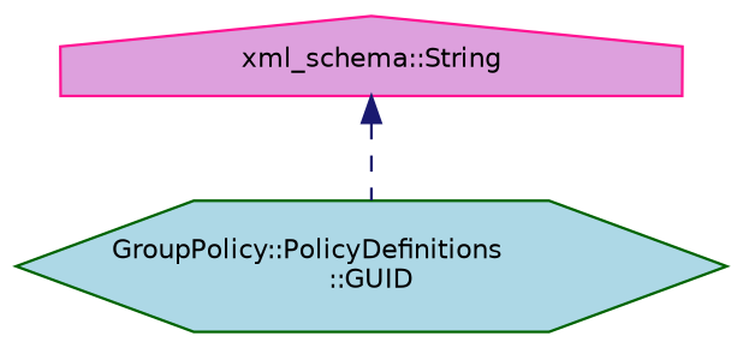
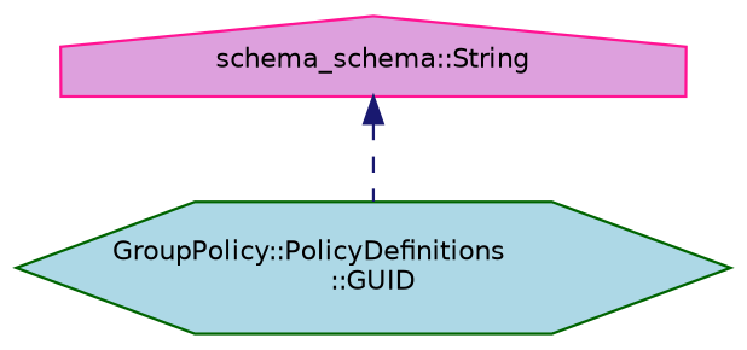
  digraph {
    node [fontname=Helvetica fontsize=10 style=filled]
    n1 [color=darkgreen fillcolor=lightblue fontcolor=black height=0.2 label="GroupPolicy::PolicyDefinitions\l::GUID" shape=hexagon width=0.4]
-   n2 [color=deeppink fillcolor=plum height=0.2 label="xml_schema::String" shape=house width=0.4]
+   n2 [color=deeppink fillcolor=plum height=0.2 label="schema_schema::String" shape=house width=0.4]
    n2 -> n1 [color=midnightblue dir=back fontname=Helvetica fontsize=10 labelfontname=Helvetica labelfontsize=10 style=dashed]
  }
